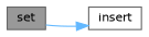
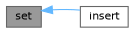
  digraph {
    rankdir=LR
    node [fontname=Helvetica fontsize=10 shape=box style=filled]
    n1 [color=gray40 fillcolor=grey60 fontcolor=black height=0.2 label=set width=0.4]
    n2 [color=grey40 fillcolor=white height=0.2 label=insert width=0.4]
-   n1 -> n2 [color=steelblue1 fontname=Helvetica fontsize=10 labelfontname=Helvetica labelfontsize=10 style=solid]
+   n2 -> n1 [color=steelblue1 fontname=Helvetica fontsize=10 labelfontname=Helvetica labelfontsize=10 style=solid]
  }
